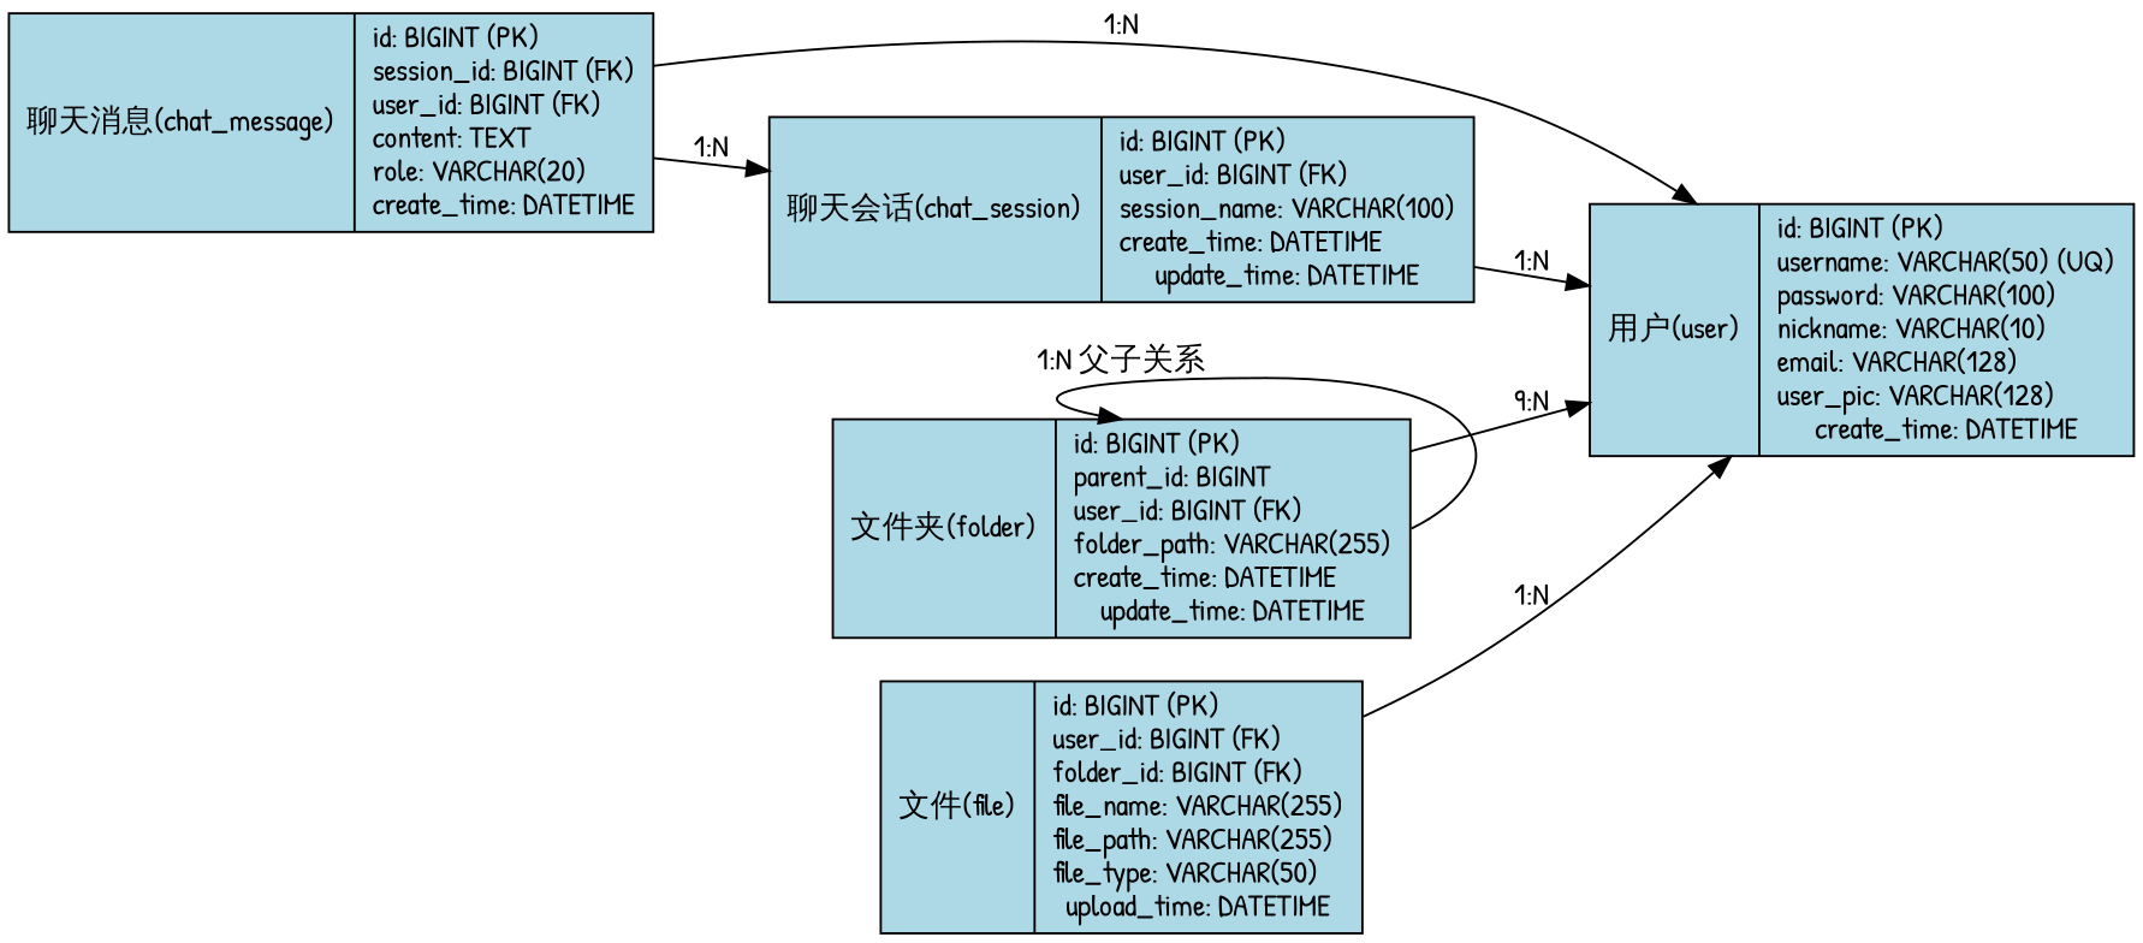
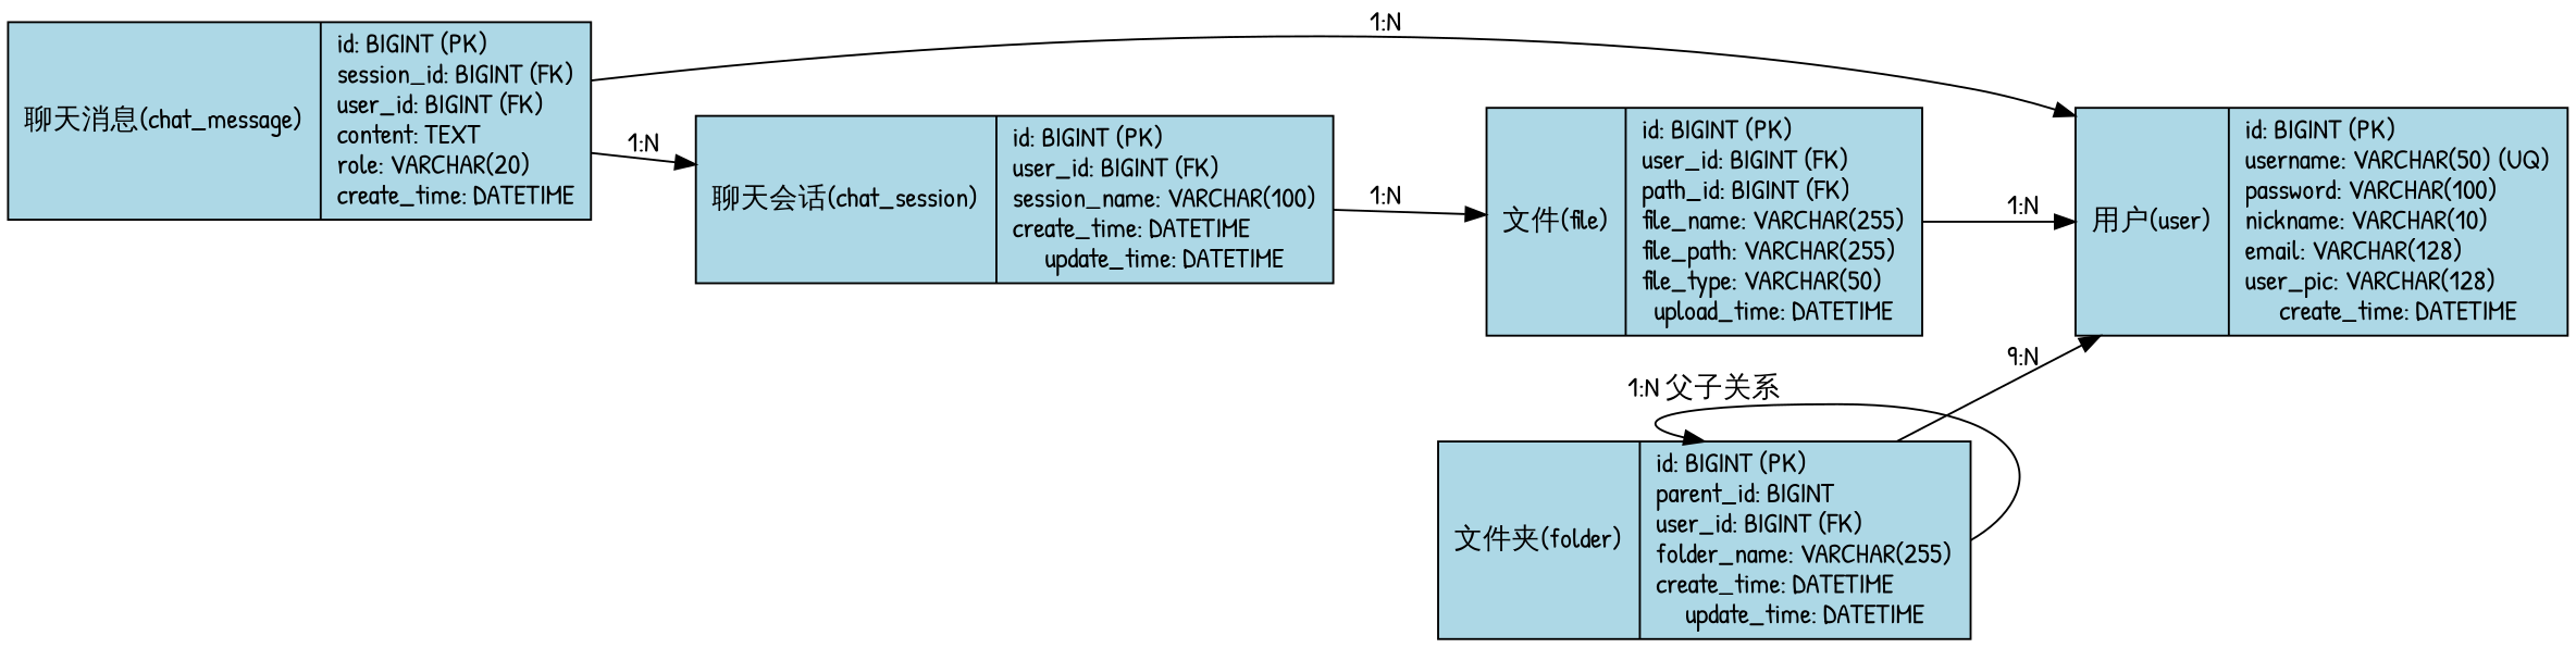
  digraph {
    fontname="Patrick Hand"
    rankdir=LR
    node [fillcolor=lightblue fontname="Patrick Hand" shape=record style=filled]
    edge [dir=forward fontname="Patrick Hand"]
    n1 [label="{用户(user)|id: BIGINT (PK)\lusername: VARCHAR(50) (UQ)\lpassword: VARCHAR(100)\lnickname: VARCHAR(10)\lemail: VARCHAR(128)\luser_pic: VARCHAR(128)\lcreate_time: DATETIME}"]
    n2 [label="{聊天会话(chat_session)|id: BIGINT (PK)\luser_id: BIGINT (FK)\lsession_name: VARCHAR(100)\lcreate_time: DATETIME\lupdate_time: DATETIME}"]
    n3 [label="{聊天消息(chat_message)|id: BIGINT (PK)\lsession_id: BIGINT (FK)\luser_id: BIGINT (FK)\lcontent: TEXT\lrole: VARCHAR(20)\lcreate_time: DATETIME}"]
-   n4 [label="{文件夹(folder)|id: BIGINT (PK)\lparent_id: BIGINT\luser_id: BIGINT (FK)\lfolder_path: VARCHAR(255)\lcreate_time: DATETIME\lupdate_time: DATETIME}"]
-   n5 [label="{文件(file)|id: BIGINT (PK)\luser_id: BIGINT (FK)\lfolder_id: BIGINT (FK)\lfile_name: VARCHAR(255)\lfile_path: VARCHAR(255)\lfile_type: VARCHAR(50)\lupload_time: DATETIME}"]
-   n2 -> n1 [label="1:N"]
+   n4 [label="{文件夹(folder)|id: BIGINT (PK)\lparent_id: BIGINT\luser_id: BIGINT (FK)\lfolder_name: VARCHAR(255)\lcreate_time: DATETIME\lupdate_time: DATETIME}"]
+   n5 [label="{文件(file)|id: BIGINT (PK)\luser_id: BIGINT (FK)\lpath_id: BIGINT (FK)\lfile_name: VARCHAR(255)\lfile_path: VARCHAR(255)\lfile_type: VARCHAR(50)\lupload_time: DATETIME}"]
+   n2 -> n5 [label="1:N"]
    n3 -> n1 [label="1:N"]
    n3 -> n2 [label="1:N"]
    n4 -> n1 [label="9:N"]
    n4 -> n4 [headport=n label="1:N 父子关系" tailport=e]
    n5 -> n1 [label="1:N"]
  }
